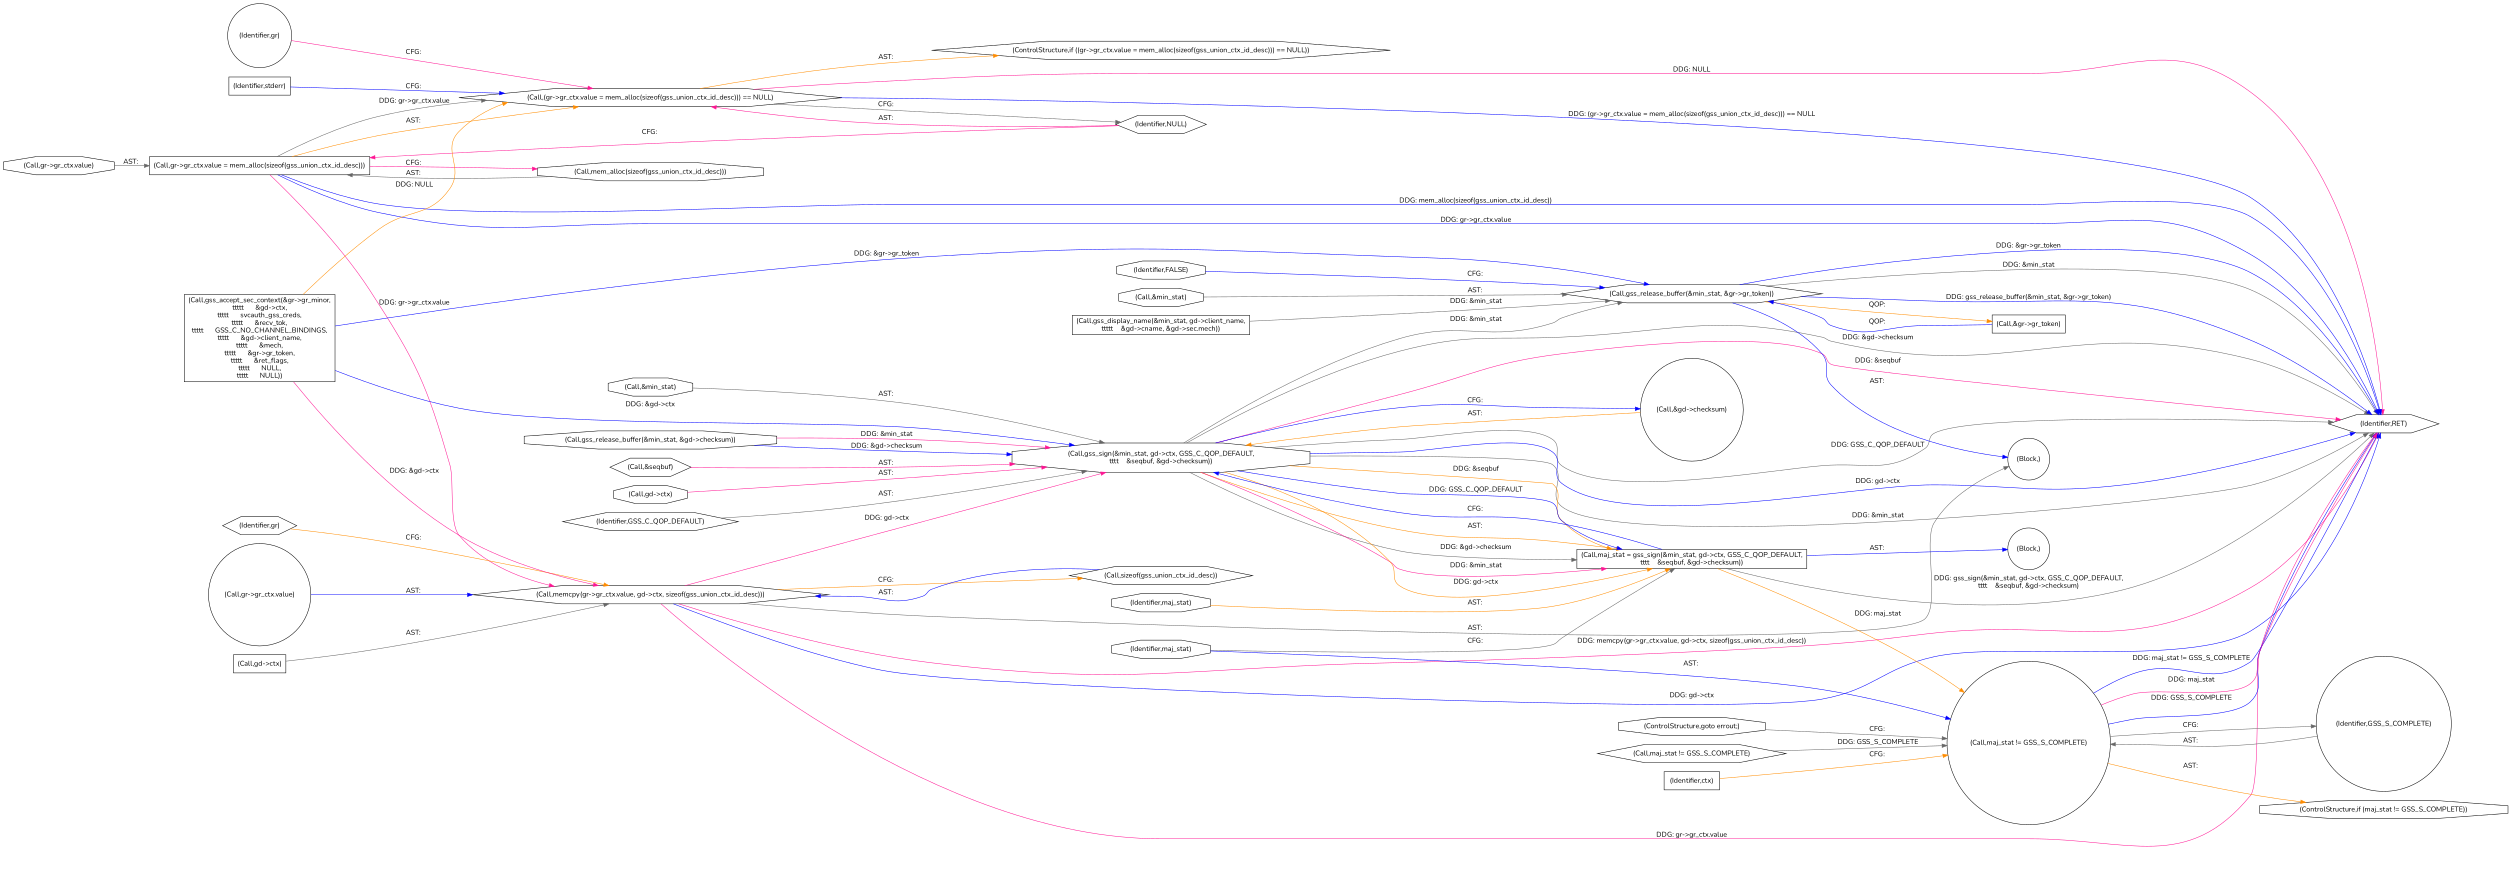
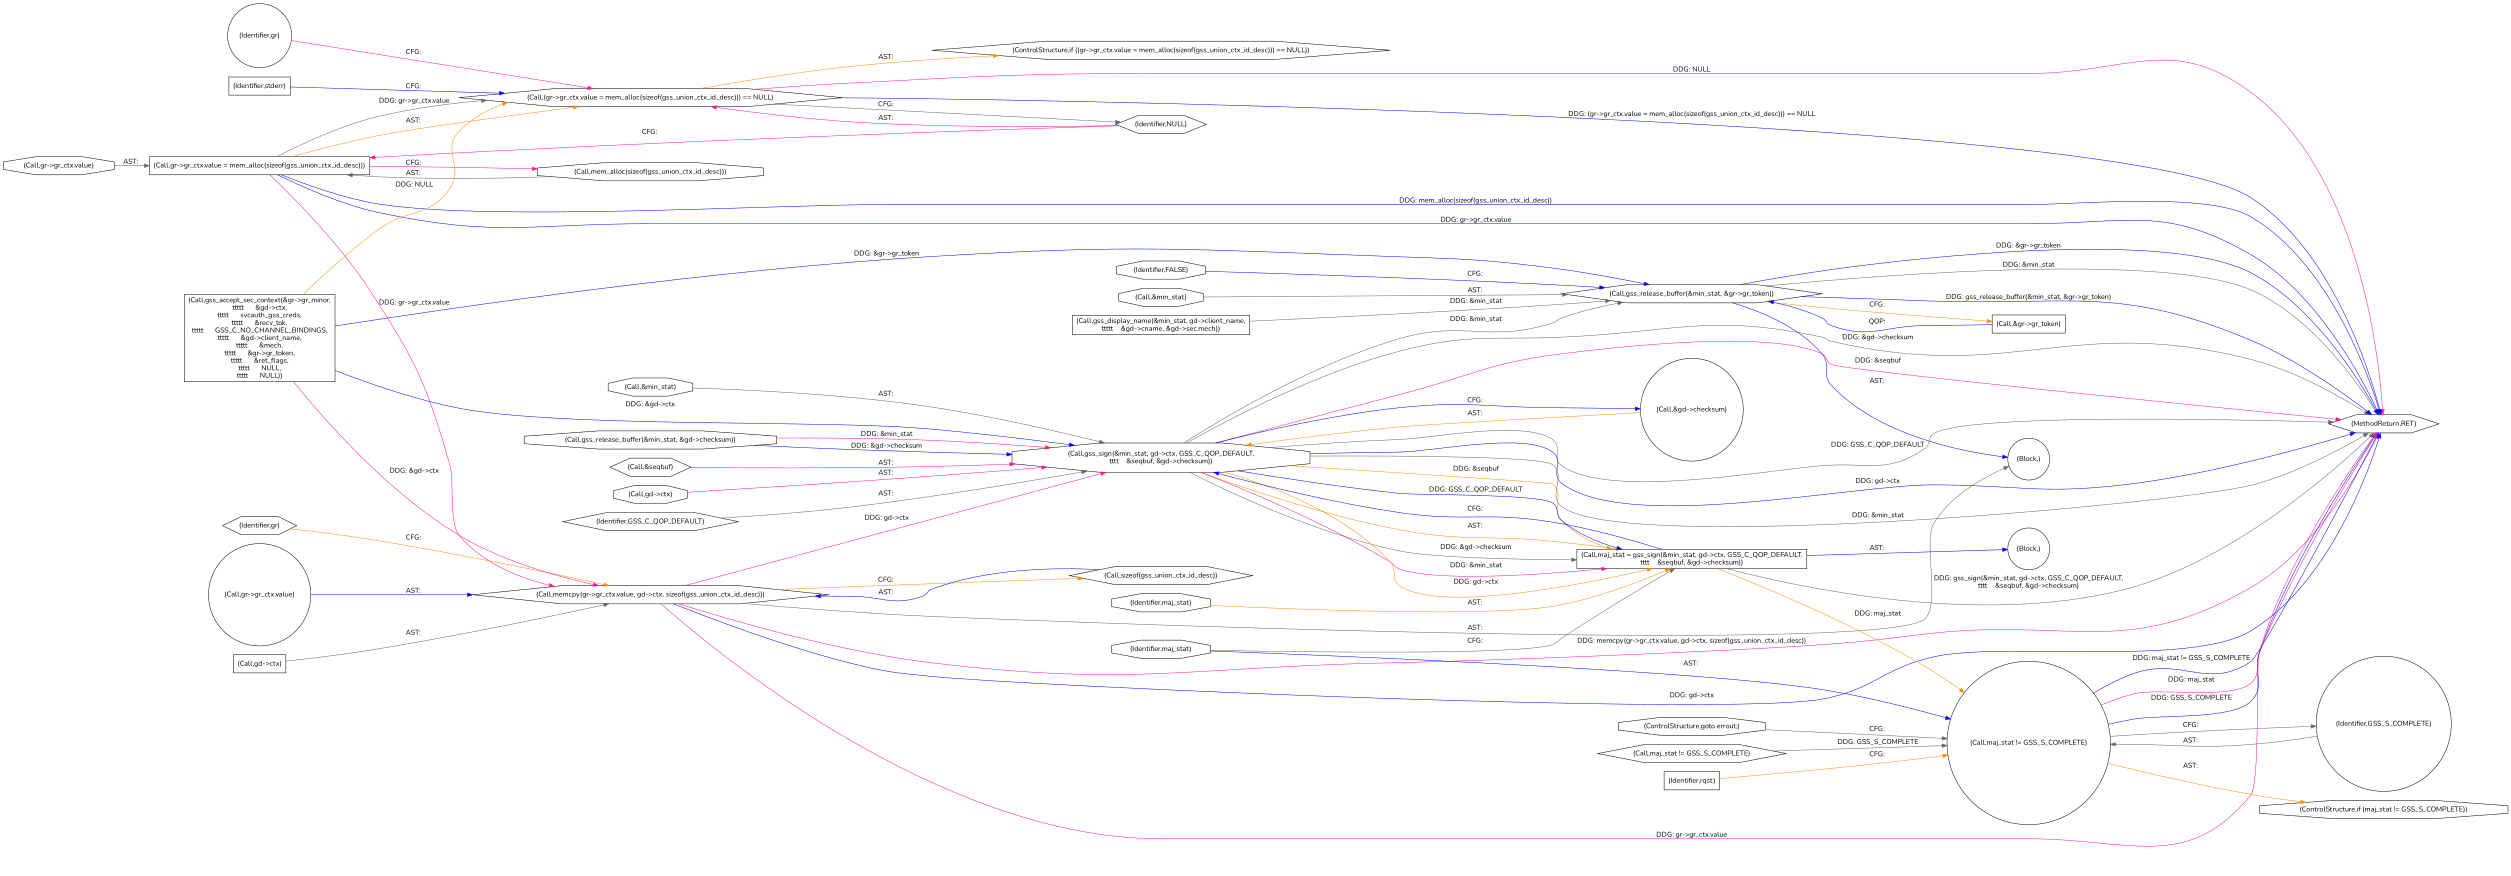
  digraph {
    fontname=Nunito
    rankdir=LR
    node [fontname=Nunito shape=octagon]
    edge [color=blue fontname=Nunito]
    n1 [label="(Call,gr->gr_ctx.value = mem_alloc(sizeof(gss_union_ctx_id_desc)))" shape=box]
    n2 [label="(Call,(gr->gr_ctx.value = mem_alloc(sizeof(gss_union_ctx_id_desc))) == NULL)" shape=hexagon]
    n3 [label="(Call,memcpy(gr->gr_ctx.value, gd->ctx, sizeof(gss_union_ctx_id_desc)))" shape=hexagon]
-   n4 [label="(Identifier,RET)" shape=hexagon]
+   n4 [label="(MethodReturn,RET)" shape=hexagon]
    n5 [label="(Call,mem_alloc(sizeof(gss_union_ctx_id_desc)))"]
    n6 [label="(ControlStructure,if ((gr->gr_ctx.value = mem_alloc(sizeof(gss_union_ctx_id_desc))) == NULL))" shape=hexagon]
    n7 [label="(Identifier,NULL)" shape=hexagon]
    n8 [label="(Call,gss_sign(&min_stat, gd->ctx, GSS_C_QOP_DEFAULT,\n\t\t\t\t    &seqbuf, &gd->checksum))"]
    n9 [label="(Block,)" shape=circle]
    n10 [label="(Call,sizeof(gss_union_ctx_id_desc))" shape=hexagon]
    n11 [label="(Call,maj_stat = gss_sign(&min_stat, gd->ctx, GSS_C_QOP_DEFAULT,\n\t\t\t\t    &seqbuf, &gd->checksum))" shape=box]
    n12 [label="(Call,gss_release_buffer(&min_stat, &gr->gr_token))" shape=hexagon]
    n13 [label="(Call,&gd->checksum)" shape=circle]
    n14 [label="(Call,maj_stat != GSS_S_COMPLETE)" shape=circle]
    n15 [label="(Block,)" shape=circle]
    n16 [label="(Call,&gr->gr_token)" shape=box]
    n17 [label="(Identifier,GSS_S_COMPLETE)" shape=circle]
    n18 [label="(ControlStructure,if (maj_stat != GSS_S_COMPLETE))"]
    n19 [label="(Call,gss_display_name(&min_stat, gd->client_name,\n\t\t\t\t\t    &gd->cname, &gd->sec.mech))" shape=box]
    n20 [label="(Call,gd->ctx)"]
    n21 [label="(Call,gr->gr_ctx.value)"]
    n22 [label="(Identifier,FALSE)"]
    n23 [label="(Identifier,stderr)" shape=box]
    n24 [label="(Call,maj_stat != GSS_S_COMPLETE)" shape=hexagon]
    n25 [label="(Identifier,GSS_C_QOP_DEFAULT)" shape=hexagon]
    n26 [label="(Identifier,maj_stat)"]
    n27 [label="(Call,gss_release_buffer(&min_stat, &gd->checksum))"]
-   n28 [label="(Identifier,ctx)" shape=box]
+   n28 [label="(Identifier,rqst)" shape=box]
    n29 [label="(Identifier,gr)" shape=circle]
    n30 [label="(Identifier,gr)" shape=hexagon]
    n31 [label="(Call,&min_stat)"]
    n32 [label="(Call,gss_accept_sec_context(&gr->gr_minor,\n\t\t\t\t\t      &gd->ctx,\n\t\t\t\t\t      svcauth_gss_creds,\n\t\t\t\t\t      &recv_tok,\n\t\t\t\t\t      GSS_C_NO_CHANNEL_BINDINGS,\n\t\t\t\t\t      &gd->client_name,\n\t\t\t\t\t      &mech,\n\t\t\t\t\t      &gr->gr_token,\n\t\t\t\t\t      &ret_flags,\n\t\t\t\t\t      NULL,\n\t\t\t\t\t      NULL))" shape=box]
    n33 [label="(Identifier,maj_stat)"]
    n34 [label="(Call,gr->gr_ctx.value)" shape=circle]
    n35 [label="(Call,&seqbuf)" shape=hexagon]
    n36 [label="(Call,gd->ctx)" shape=box]
    n37 [label="(Call,&min_stat)"]
    n38 [label="(ControlStructure,goto errout;)"]
    n1 -> n2 [color=darkorange label="AST: "]
    n1 -> n2 [color=gray40 label="DDG: gr->gr_ctx.value"]
    n1 -> n3 [color=deeppink label="DDG: gr->gr_ctx.value"]
    n1 -> n4 [label="DDG: mem_alloc(sizeof(gss_union_ctx_id_desc))"]
    n1 -> n4 [label="DDG: gr->gr_ctx.value"]
    n1 -> n5 [color=deeppink label="CFG: "]
    n2 -> n4 [color=deeppink label="DDG: NULL"]
    n2 -> n4 [label="DDG: (gr->gr_ctx.value = mem_alloc(sizeof(gss_union_ctx_id_desc))) == NULL"]
    n2 -> n6 [color=darkorange label="AST: "]
    n2 -> n7 [color=gray40 label="CFG: "]
    n3 -> n4 [color=deeppink label="DDG: memcpy(gr->gr_ctx.value, gd->ctx, sizeof(gss_union_ctx_id_desc))"]
    n3 -> n4 [label="DDG: gd->ctx"]
    n3 -> n4 [color=deeppink label="DDG: gr->gr_ctx.value"]
    n3 -> n8 [color=deeppink label="DDG: gd->ctx"]
    n3 -> n9 [color=gray40 label="AST: "]
    n3 -> n10 [color=darkorange label="CFG: "]
    n5 -> n1 [color=gray40 label="AST: "]
    n7 -> n1 [color=deeppink label="CFG: "]
    n7 -> n2 [color=deeppink label="AST: "]
    n8 -> n4 [color=gray40 label="DDG: &gd->checksum"]
    n8 -> n4 [color=deeppink label="DDG: &seqbuf"]
    n8 -> n4 [color=gray40 label="DDG: GSS_C_QOP_DEFAULT"]
    n8 -> n4 [label="DDG: gd->ctx"]
    n8 -> n4 [color=gray40 label="DDG: &min_stat"]
    n8 -> n11 [color=darkorange label="AST: "]
    n8 -> n11 [color=gray40 label="DDG: &gd->checksum"]
    n8 -> n11 [color=deeppink label="DDG: &min_stat"]
    n8 -> n11 [color=darkorange label="DDG: gd->ctx"]
    n8 -> n11 [color=darkorange label="DDG: &seqbuf"]
    n8 -> n11 [label="DDG: GSS_C_QOP_DEFAULT"]
    n8 -> n12 [color=gray40 label="DDG: &min_stat"]
    n8 -> n13 [label="CFG: "]
    n10 -> n3 [label="AST: "]
    n11 -> n4 [color=gray40 label="DDG: gss_sign(&min_stat, gd->ctx, GSS_C_QOP_DEFAULT,\n\t\t\t\t    &seqbuf, &gd->checksum)"]
    n11 -> n8 [label="CFG: "]
    n11 -> n14 [color=darkorange label="DDG: maj_stat"]
    n11 -> n15 [label="AST: "]
    n12 -> n4 [color=gray40 label="DDG: &min_stat"]
    n12 -> n4 [label="DDG: gss_release_buffer(&min_stat, &gr->gr_token)"]
    n12 -> n4 [label="DDG: &gr->gr_token"]
    n12 -> n9 [label="AST: "]
-   n12 -> n16 [color=darkorange label="QOP: "]
+   n12 -> n16 [color=darkorange label="CFG: "]
    n13 -> n8 [color=darkorange label="AST: "]
    n14 -> n4 [label="DDG: GSS_S_COMPLETE"]
    n14 -> n4 [label="DDG: maj_stat != GSS_S_COMPLETE"]
    n14 -> n4 [color=deeppink label="DDG: maj_stat"]
    n14 -> n17 [color=gray40 label="CFG: "]
    n14 -> n18 [color=darkorange label="AST: "]
    n16 -> n12 [label="QOP: "]
    n17 -> n14 [color=gray40 label="AST: "]
    n19 -> n12 [color=gray40 label="DDG: &min_stat"]
    n20 -> n8 [color=deeppink label="AST: "]
    n21 -> n1 [color=gray40 label="AST: "]
    n22 -> n12 [label="CFG: "]
    n23 -> n2 [label="CFG: "]
    n24 -> n14 [color=gray40 label="DDG: GSS_S_COMPLETE"]
    n25 -> n8 [color=gray40 label="AST: "]
    n26 -> n11 [color=darkorange label="AST: "]
    n27 -> n8 [color=deeppink label="DDG: &min_stat"]
    n27 -> n8 [label="DDG: &gd->checksum"]
    n28 -> n14 [color=darkorange label="CFG: "]
    n29 -> n2 [color=deeppink label="CFG: "]
    n30 -> n3 [color=darkorange label="CFG: "]
    n31 -> n12 [color=gray40 label="AST: "]
    n32 -> n2 [color=darkorange label="DDG: NULL"]
    n32 -> n3 [color=deeppink label="DDG: &gd->ctx"]
    n32 -> n8 [label="DDG: &gd->ctx"]
    n32 -> n12 [label="DDG: &gr->gr_token"]
    n33 -> n11 [color=gray40 label="CFG: "]
    n33 -> n14 [label="AST: "]
    n34 -> n3 [label="AST: "]
    n35 -> n8 [color=deeppink label="AST: "]
    n36 -> n3 [color=gray40 label="AST: "]
    n37 -> n8 [color=gray40 label="AST: "]
    n38 -> n14 [color=gray40 label="CFG: "]
  }
